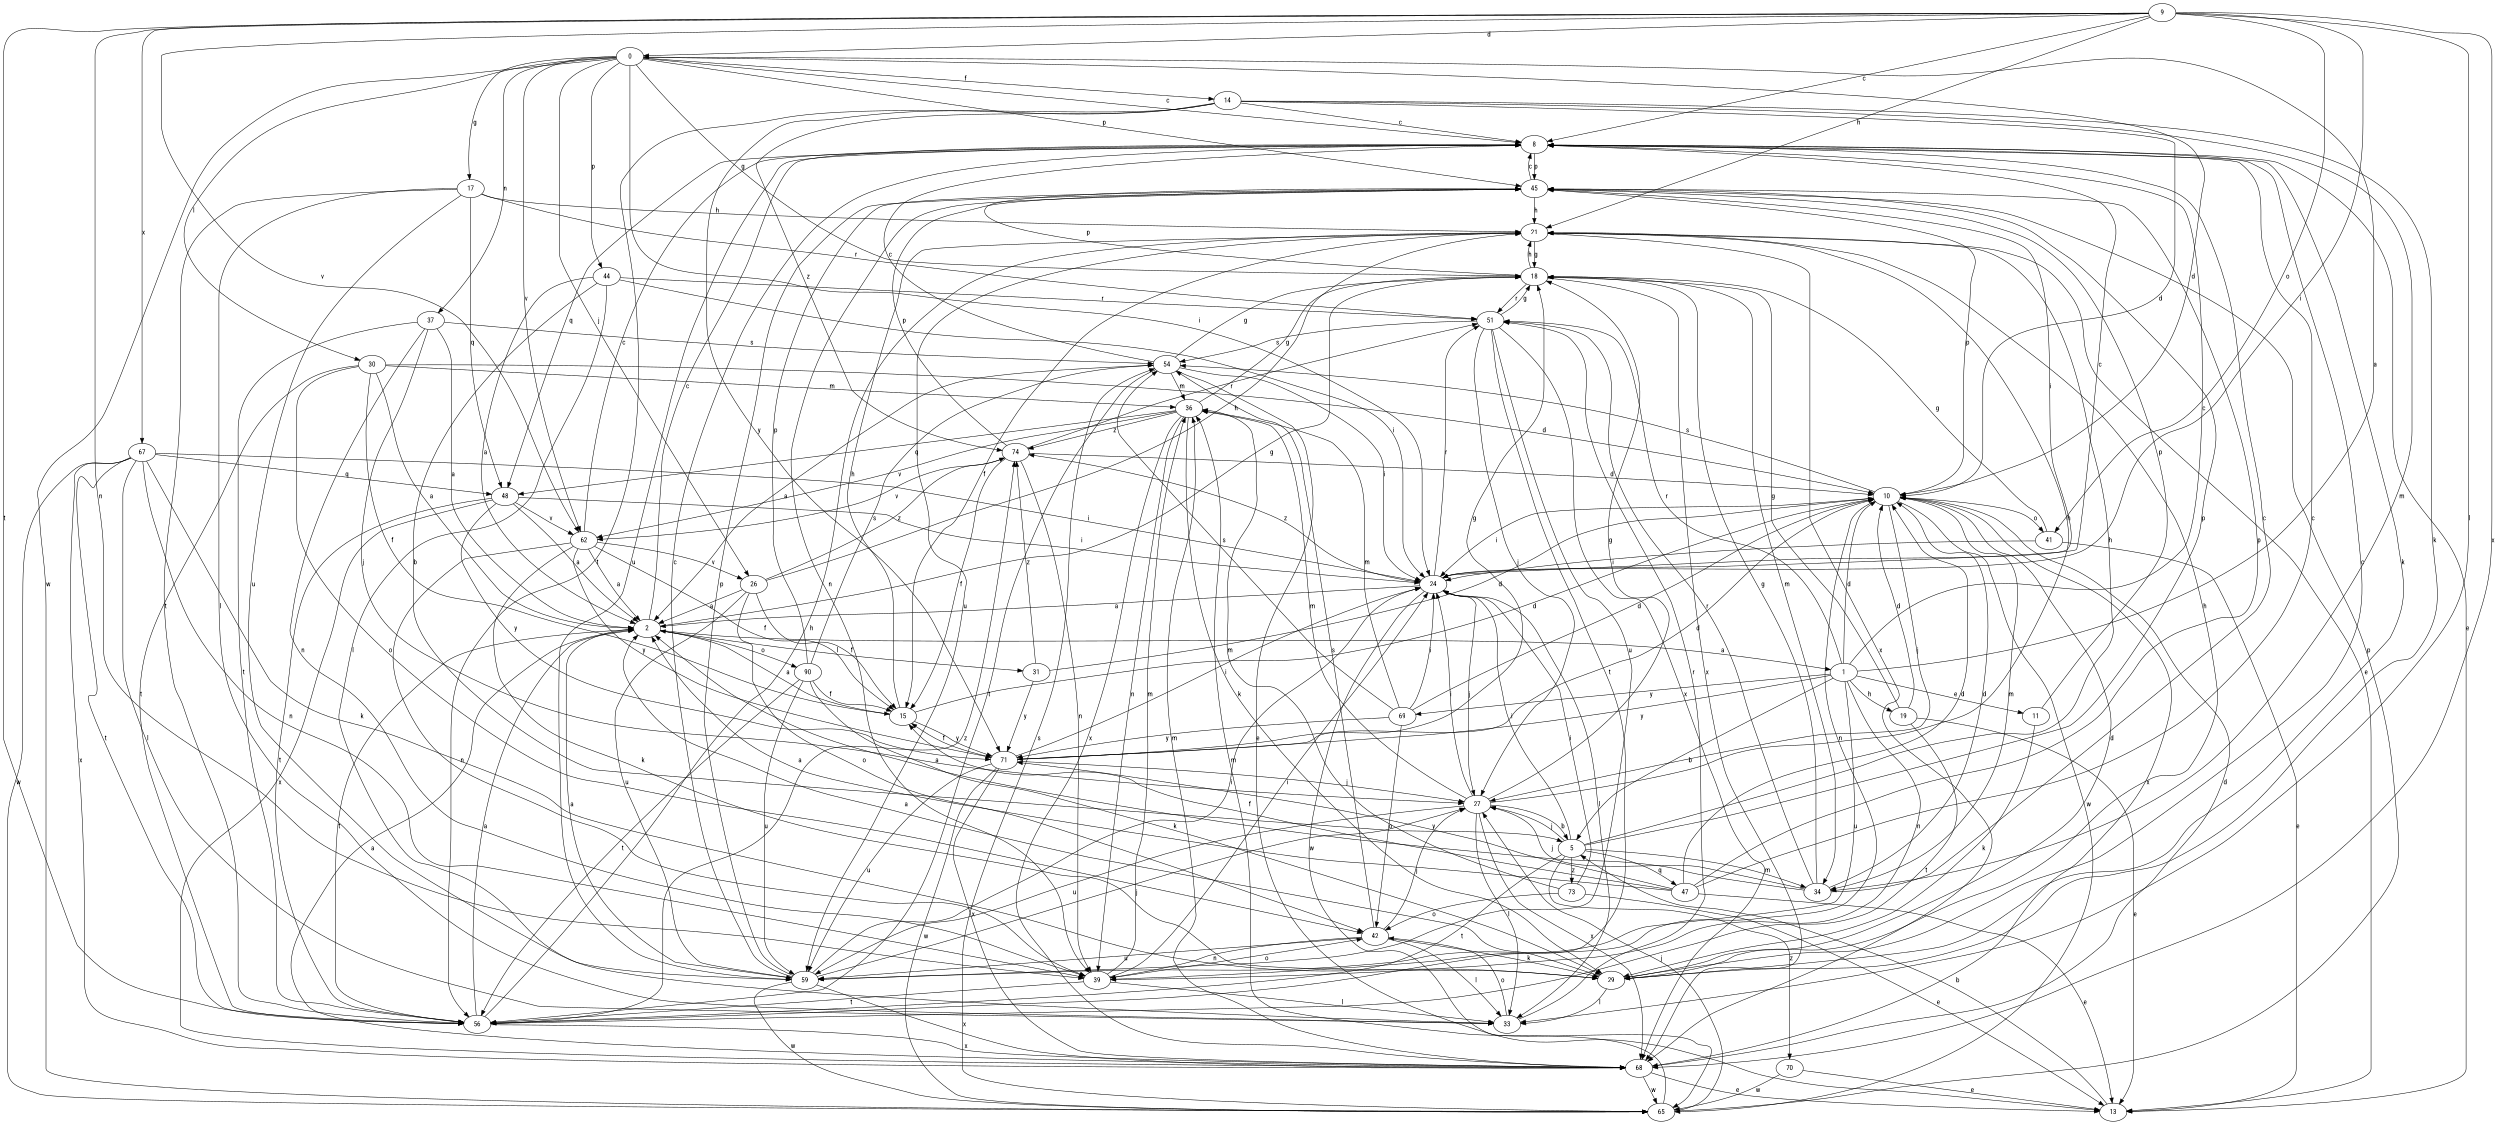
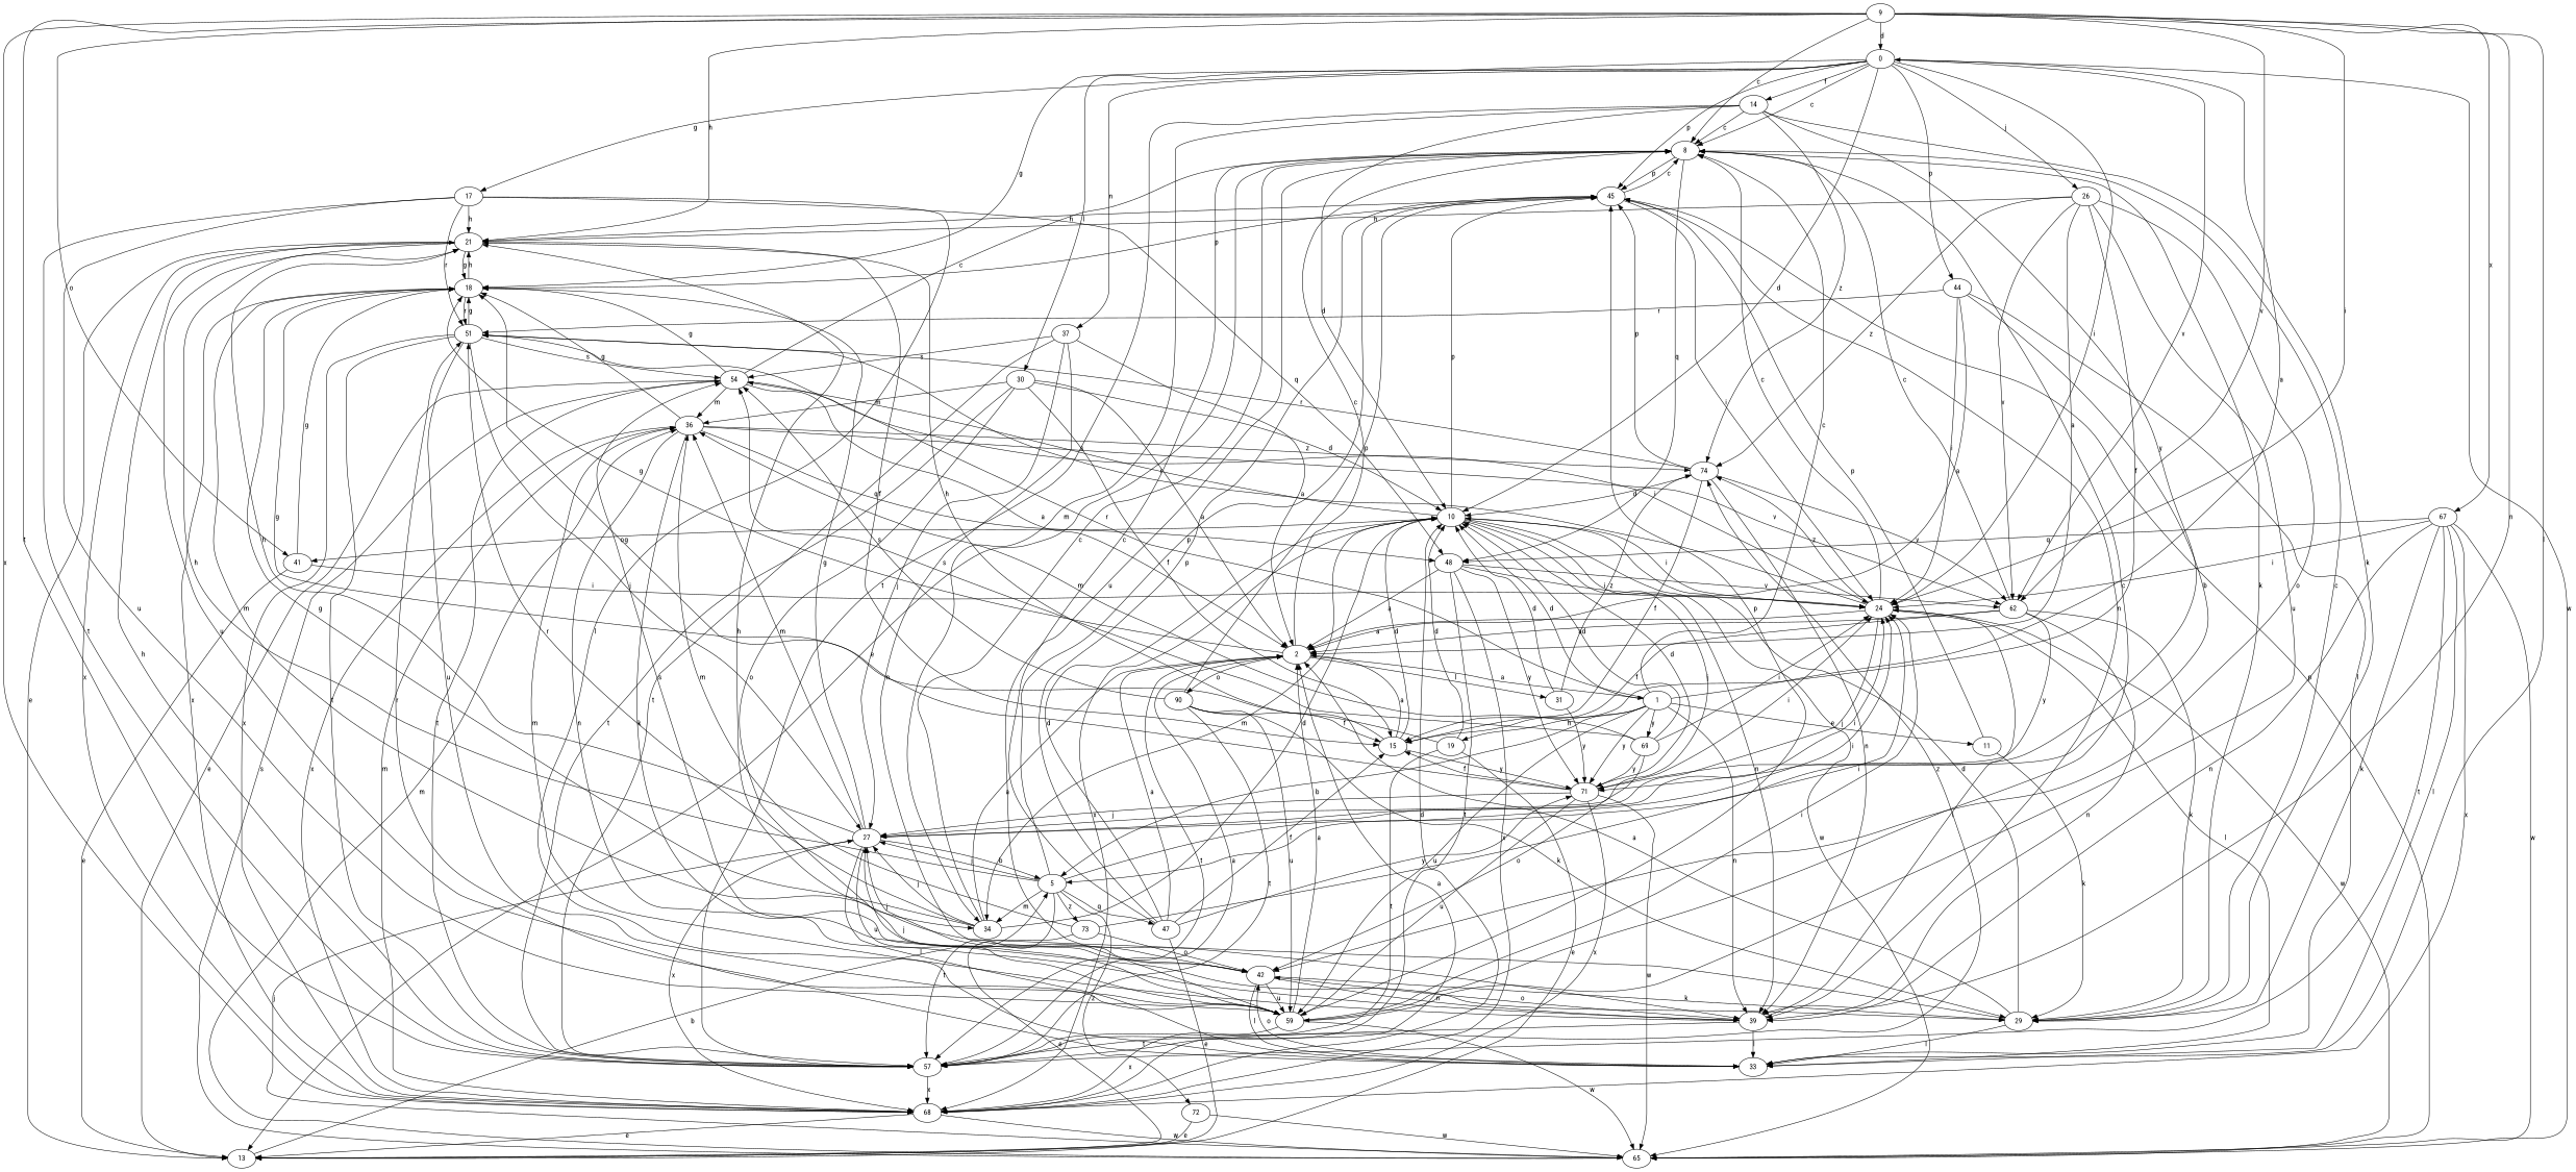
  strict digraph {
    fontname="Roboto Condensed"
    node [fontname="Roboto Condensed"]
    edge [fontname="Roboto Condensed"]
    0
    8
    10
    14
    17
    18
    24
    26
    30
    37
    44
    45
    62
    65
    59
    13
    29
    48
    9
    39
-   57 [label=56]
+   57
    21
    33
    41
    67
    68
    27
    34
    54
    71
    74
    51
    2
    15
    42
    36
    5
    1
    11
    19
    69
    47
-   72 [label=70]
+   72
    73
    31
    n46 [label=90]
    0 -> 8 [label=c]
    0 -> 10 [label=d]
    0 -> 14 [label=f]
    0 -> 17 [label=g]
    0 -> 18 [label=g]
    0 -> 24 [label=i]
    0 -> 26 [label=j]
    0 -> 30 [label=l]
    0 -> 37 [label=n]
    0 -> 44 [label=p]
    0 -> 45 [label=p]
    0 -> 62 [label=v]
    0 -> 65 [label=w]
    8 -> 45 [label=p]
    8 -> 59 [label=u]
    8 -> 13 [label=e]
    8 -> 29 [label=k]
    8 -> 48 [label=q]
    10 -> 24 [label=i]
    10 -> 45 [label=p]
    10 -> 65 [label=w]
    10 -> 39 [label=n]
    10 -> 41 [label=o]
    10 -> 68 [label=x]
    10 -> 27 [label=j]
    10 -> 34 [label=m]
    10 -> 54 [label=s]
    14 -> 8 [label=c]
    14 -> 10 [label=d]
    14 -> 29 [label=k]
    14 -> 57 [label=t]
    14 -> 34 [label=m]
    14 -> 71 [label=y]
    14 -> 74 [label=z]
    17 -> 59 [label=u]
    17 -> 48 [label=q]
    17 -> 57 [label=t]
    17 -> 21 [label=h]
    17 -> 33 [label=l]
    17 -> 51 [label=r]
    18 -> 45 [label=p]
    18 -> 21 [label=h]
    18 -> 68 [label=x]
    18 -> 34 [label=m]
    18 -> 51 [label=r]
    24 -> 8 [label=c]
    24 -> 65 [label=w]
    24 -> 33 [label=l]
    24 -> 27 [label=j]
    24 -> 74 [label=z]
    24 -> 51 [label=r]
    24 -> 2 [label=a]
-   62 -> 26 [label=v]
+   26 -> 62 [label=v]
    26 -> 59 [label=u]
    26 -> 21 [label=h]
    26 -> 74 [label=z]
    26 -> 2 [label=a]
    26 -> 15 [label=f]
    26 -> 42 [label=o]
    30 -> 10 [label=d]
    30 -> 57 [label=t]
    30 -> 2 [label=a]
    30 -> 15 [label=f]
    30 -> 42 [label=o]
    30 -> 36 [label=m]
    37 -> 39 [label=n]
    37 -> 57 [label=t]
    37 -> 27 [label=j]
    37 -> 54 [label=s]
    37 -> 2 [label=a]
    44 -> 24 [label=i]
    44 -> 33 [label=l]
    44 -> 51 [label=r]
    44 -> 2 [label=a]
    44 -> 5 [label=b]
    45 -> 8 [label=c]
    45 -> 24 [label=i]
    45 -> 39 [label=n]
    45 -> 21 [label=h]
    62 -> 8 [label=c]
    62 -> 29 [label=k]
    62 -> 39 [label=n]
    62 -> 71 [label=y]
    62 -> 2 [label=a]
    62 -> 15 [label=f]
    65 -> 45 [label=p]
    65 -> 27 [label=j]
    65 -> 54 [label=s]
    65 -> 36 [label=m]
    59 -> 8 [label=c]
    59 -> 24 [label=i]
    59 -> 45 [label=p]
    59 -> 65 [label=w]
    59 -> 68 [label=x]
    59 -> 27 [label=j]
    59 -> 2 [label=a]
    13 -> 5 [label=b]
    29 -> 8 [label=c]
    29 -> 10 [label=d]
    29 -> 21 [label=h]
    29 -> 33 [label=l]
    29 -> 2 [label=a]
    48 -> 24 [label=i]
    48 -> 62 [label=v]
    48 -> 57 [label=t]
    48 -> 68 [label=x]
    48 -> 71 [label=y]
    48 -> 2 [label=a]
    9 -> 0 [label=d]
    9 -> 8 [label=c]
    9 -> 24 [label=i]
    9 -> 62 [label=v]
    9 -> 39 [label=n]
    9 -> 57 [label=t]
    9 -> 21 [label=h]
    9 -> 33 [label=l]
    9 -> 41 [label=o]
    9 -> 67 [label=x]
    9 -> 68 [label=x]
    39 -> 24 [label=i]
    39 -> 57 [label=t]
    39 -> 33 [label=l]
    39 -> 42 [label=o]
    39 -> 36 [label=m]
    57 -> 21 [label=h]
    57 -> 68 [label=x]
    57 -> 74 [label=z]
    57 -> 2 [label=a]
    21 -> 18 [label=g]
    21 -> 59 [label=u]
    21 -> 13 [label=e]
    21 -> 68 [label=x]
    21 -> 15 [label=f]
    33 -> 51 [label=r]
    33 -> 42 [label=o]
    41 -> 18 [label=g]
    41 -> 24 [label=i]
    41 -> 13 [label=e]
    67 -> 24 [label=i]
    67 -> 65 [label=w]
    67 -> 29 [label=k]
    67 -> 48 [label=q]
    67 -> 39 [label=n]
    67 -> 57 [label=t]
    67 -> 33 [label=l]
    67 -> 68 [label=x]
    68 -> 10 [label=d]
    68 -> 65 [label=w]
    68 -> 13 [label=e]
    68 -> 2 [label=a]
    68 -> 36 [label=m]
    27 -> 18 [label=g]
    27 -> 24 [label=i]
    27 -> 59 [label=u]
    27 -> 21 [label=h]
    27 -> 33 [label=l]
    27 -> 68 [label=x]
    27 -> 36 [label=m]
    27 -> 5 [label=b]
    34 -> 8 [label=c]
    34 -> 10 [label=d]
    34 -> 18 [label=g]
    34 -> 27 [label=j]
    34 -> 51 [label=r]
    34 -> 2 [label=a]
    54 -> 8 [label=c]
    54 -> 18 [label=g]
    54 -> 24 [label=i]
    54 -> 13 [label=e]
    54 -> 57 [label=t]
    54 -> 2 [label=a]
    54 -> 36 [label=m]
    71 -> 10 [label=d]
    71 -> 18 [label=g]
    71 -> 24 [label=i]
    71 -> 65 [label=w]
    71 -> 59 [label=u]
    71 -> 68 [label=x]
    71 -> 27 [label=j]
    71 -> 15 [label=f]
    74 -> 10 [label=d]
    74 -> 45 [label=p]
    74 -> 62 [label=v]
    74 -> 39 [label=n]
    74 -> 51 [label=r]
    74 -> 15 [label=f]
    51 -> 18 [label=g]
    51 -> 59 [label=u]
    51 -> 57 [label=t]
    51 -> 68 [label=x]
    51 -> 27 [label=j]
    51 -> 54 [label=s]
    2 -> 8 [label=c]
    2 -> 18 [label=g]
    2 -> 57 [label=t]
    2 -> 1 [label=a]
    2 -> 31 [label=l]
    2 -> n46 [label=o]
    15 -> 10 [label=d]
    15 -> 21 [label=h]
    15 -> 71 [label=y]
    15 -> 2 [label=a]
    42 -> 59 [label=u]
    42 -> 29 [label=k]
    42 -> 39 [label=n]
    42 -> 33 [label=l]
    42 -> 27 [label=j]
    42 -> 54 [label=s]
    36 -> 18 [label=g]
    36 -> 62 [label=v]
    36 -> 29 [label=k]
    36 -> 48 [label=q]
    36 -> 39 [label=n]
    36 -> 68 [label=x]
    36 -> 74 [label=z]
    5 -> 24 [label=i]
    5 -> 45 [label=p]
    5 -> 57 [label=t]
    5 -> 21 [label=h]
    5 -> 27 [label=j]
    5 -> 34 [label=m]
    5 -> 47 [label=q]
    5 -> 72 [label=z]
    5 -> 73 [label=z]
    1 -> 0 [label=a]
    1 -> 8 [label=c]
    1 -> 10 [label=d]
    1 -> 59 [label=u]
    1 -> 39 [label=n]
    1 -> 71 [label=y]
    1 -> 51 [label=r]
    1 -> 5 [label=b]
    1 -> 11 [label=e]
    1 -> 19 [label=h]
    1 -> 69 [label=y]
    11 -> 45 [label=p]
    11 -> 29 [label=k]
    19 -> 10 [label=d]
    19 -> 18 [label=g]
    19 -> 13 [label=e]
    19 -> 57 [label=t]
    69 -> 10 [label=d]
    69 -> 24 [label=i]
    69 -> 54 [label=s]
    69 -> 71 [label=y]
    69 -> 42 [label=o]
    69 -> 36 [label=m]
    47 -> 8 [label=c]
    47 -> 10 [label=d]
    47 -> 45 [label=p]
    47 -> 13 [label=e]
    47 -> 71 [label=y]
    47 -> 2 [label=a]
    47 -> 15 [label=f]
    72 -> 65 [label=w]
    72 -> 13 [label=e]
    73 -> 24 [label=i]
    73 -> 13 [label=e]
    73 -> 42 [label=o]
    73 -> 36 [label=m]
    31 -> 10 [label=d]
    31 -> 71 [label=y]
    31 -> 74 [label=z]
    n46 -> 45 [label=p]
    n46 -> 59 [label=u]
    n46 -> 29 [label=k]
    n46 -> 57 [label=t]
    n46 -> 54 [label=s]
    n46 -> 15 [label=f]
  }
